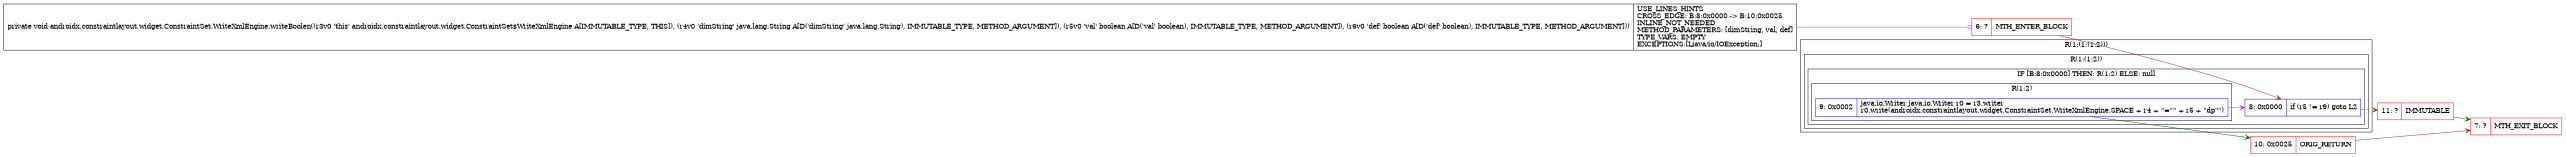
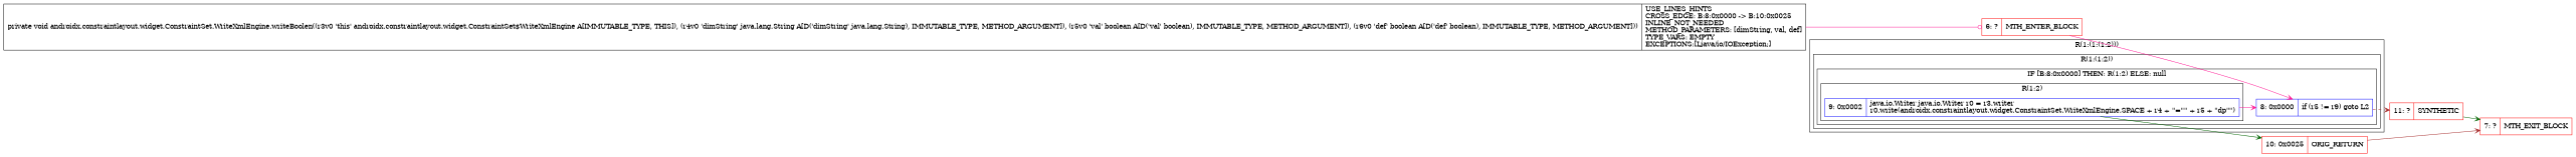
  digraph {
    rankdir=LR
    node [color=red shape=record]
    edge [arrowhead=vee color=brown]
    n1 [color=blue label="{9\:\ 0x0002|java.io.Writer java.io.Writer r0 = r3.writer\lr0.write(androidx.constraintlayout.widget.ConstraintSet.WriteXmlEngine.SPACE + r4 + \"=\"\" + r5 + \"dp\"\")\l}"]
    n2 [color=blue label="{8\:\ 0x0000|if (r5 != r9) goto L2\l}"]
    n3 [label="{10\:\ 0x0025|ORIG_RETURN\l}"]
-   n4 [label="{11\:\ ?|IMMUTABLE\l}"]
+   n4 [label="{11\:\ ?|SYNTHETIC\l}"]
    n5 [label="{7\:\ ?|MTH_EXIT_BLOCK\l}"]
    n6 [label="{6\:\ ?|MTH_ENTER_BLOCK\l}"]
    n7 [label="{private void androidx.constraintlayout.widget.ConstraintSet.WriteXmlEngine.writeBoolen((r3v0 'this' androidx.constraintlayout.widget.ConstraintSet$WriteXmlEngine A[IMMUTABLE_TYPE, THIS]), (r4v0 'dimString' java.lang.String A[D('dimString' java.lang.String), IMMUTABLE_TYPE, METHOD_ARGUMENT]), (r5v0 'val' boolean A[D('val' boolean), IMMUTABLE_TYPE, METHOD_ARGUMENT]), (r6v0 'def' boolean A[D('def' boolean), IMMUTABLE_TYPE, METHOD_ARGUMENT]))  | USE_LINES_HINTS\lCROSS_EDGE: B:8:0x0000 \-\> B:10:0x0025\lINLINE_NOT_NEEDED\lMETHOD_PARAMETERS: [dimString, val, def]\lTYPE_VARS: EMPTY\lEXCEPTIONS:[Ljava\/io\/IOException;]\l}" color=""]
    subgraph cluster_1 {
      label="R(1:(1:(1:2)))"
      subgraph cluster_2 {
        label="R(1:(1:2))"
        subgraph cluster_3 {
          label="IF [B:8:0x0000] THEN: R(1:2) ELSE: null"
          n2
          subgraph cluster_4 {
            label="R(1:2)"
            n1
          }
        }
      }
    }
    n1 -> n2 [color=deeppink]
    n1 -> n3 [color=darkgreen]
    n2 -> n4 [style=dashed]
    n3 -> n5
    n4 -> n5 [color=darkgreen]
-   n6 -> n2
+   n6 -> n2 [color=deeppink]
    n7 -> n6 [arrowhead=odot color=deeppink]
  }
